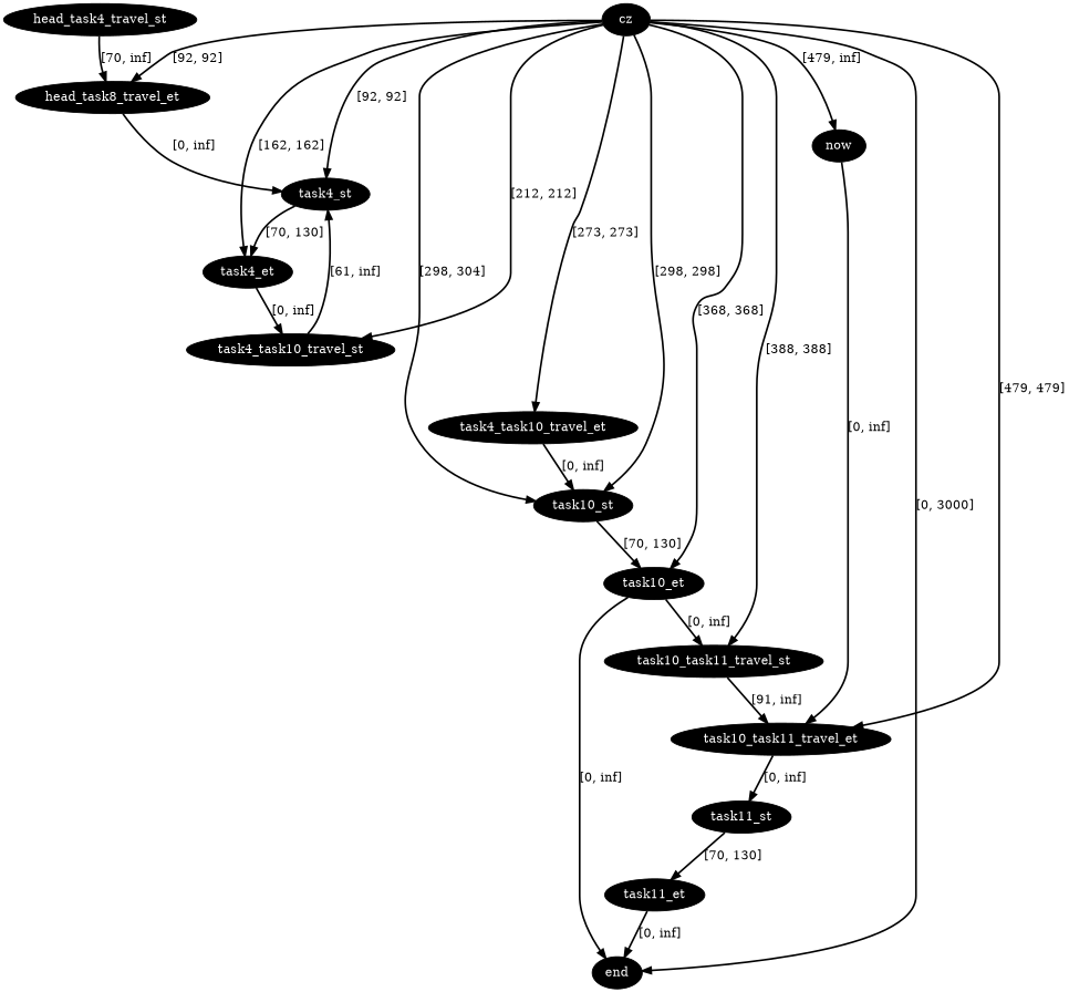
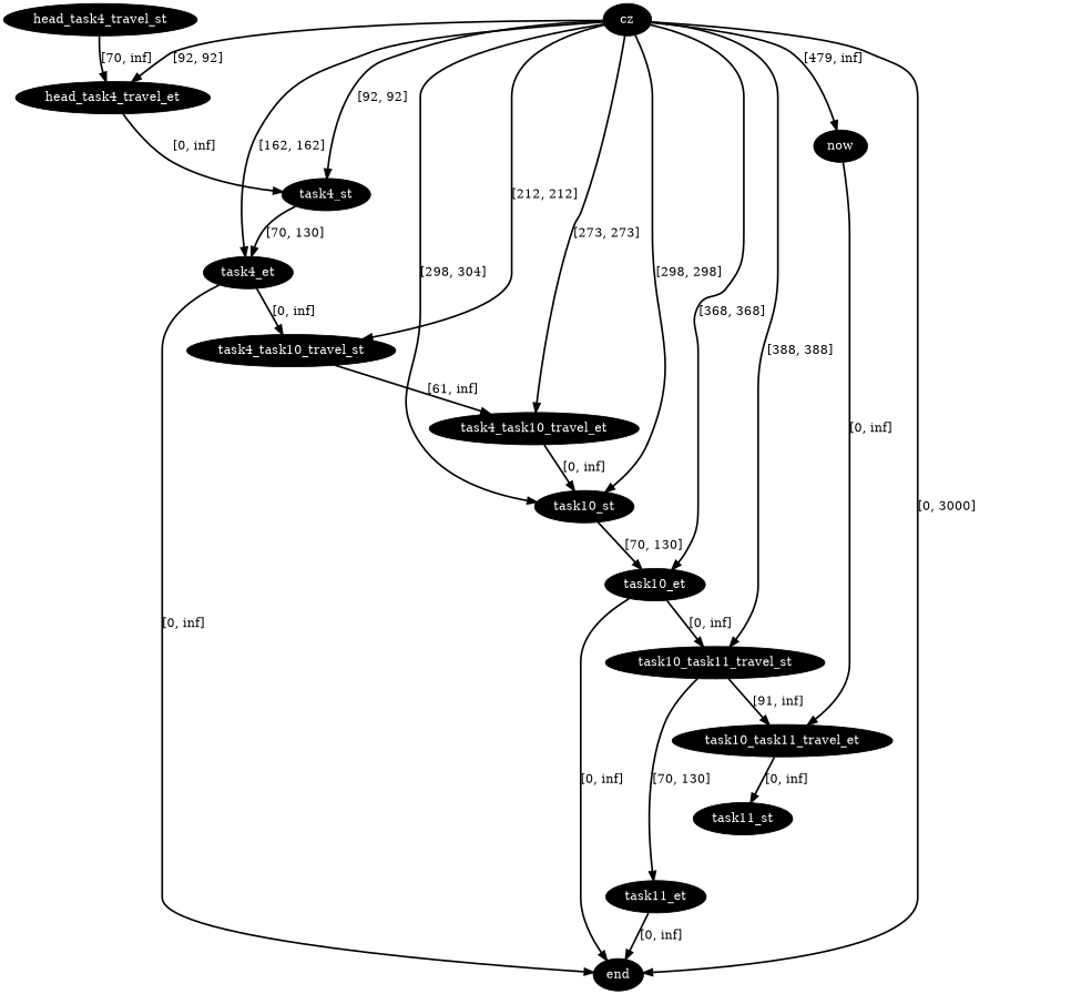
  digraph {
    node [fillcolor=black fontcolor=white style=filled]
    edge [color=black penwidth=2]
    n1 [label=cz]
    n2 [label=now]
    n3 [label=end]
-   n4 [label=head_task8_travel_et]
+   n4 [label=head_task4_travel_et]
    n5 [label=task4_st]
    n6 [label=task4_et]
    n7 [label=task10_st]
    n8 [label=task10_et]
    n9 [label=task4_task10_travel_st]
    n10 [label=task4_task10_travel_et]
    n11 [label=task10_task11_travel_st]
    n12 [label=task10_task11_travel_et]
    n13 [label=head_task4_travel_st]
    n14 [label=task11_st]
    n15 [label=task11_et]
    n1 -> n2 [label="[479, inf]"]
    n1 -> n3 [label="[0, 3000]"]
    n1 -> n4 [label="[92, 92]"]
    n1 -> n5 [label="[92, 92]"]
    n1 -> n6 [label="[162, 162]"]
    n1 -> n7 [label="[298, 298]"]
    n1 -> n7 [label="[298, 304]"]
    n1 -> n8 [label="[368, 368]"]
    n1 -> n9 [label="[212, 212]"]
    n1 -> n10 [label="[273, 273]"]
    n1 -> n11 [label="[388, 388]"]
-   n1 -> n12 [label="[479, 479]"]
    n2 -> n12 [label="[0, inf]"]
    n4 -> n5 [label="[0, inf]"]
    n5 -> n6 [label="[70, 130]"]
+   n6 -> n3 [label="[0, inf]"]
    n6 -> n9 [label="[0, inf]"]
    n7 -> n8 [label="[70, 130]"]
    n8 -> n3 [label="[0, inf]"]
    n8 -> n11 [label="[0, inf]"]
-   n9 -> n5 [label="[61, inf]"]
+   n9 -> n10 [label="[61, inf]"]
    n10 -> n7 [label="[0, inf]"]
    n11 -> n12 [label="[91, inf]"]
    n12 -> n14 [label="[0, inf]"]
    n13 -> n4 [label="[70, inf]"]
-   n14 -> n15 [label="[70, 130]"]
+   n11 -> n15 [label="[70, 130]"]
    n15 -> n3 [label="[0, inf]"]
  }
